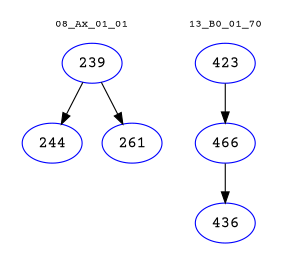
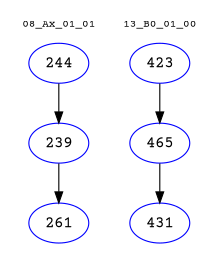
  digraph {
    fontname="Courier Prime"
    node [color=blue fontname="Courier Prime"]
    edge [color=black fontname="Courier Prime"]
    n1 [label=239]
    n2 [label=244]
    n3 [label=261]
    n4 [label=423]
-   n5 [label=436]
-   n6 [label=466]
+   n5 [label=431]
+   n6 [label=465]
    subgraph cluster_1 {
      color=white
      fontsize=10
      label="08_Ax_01_01"
      n1
      n2
      n3
    }
    subgraph cluster_2 {
      color=white
      fontsize=10
-     label="13_B0_01_70"
+     label="13_B0_01_00"
      n4
      n5
      n6
    }
-   n1 -> n2
+   n2 -> n1
    n1 -> n3
    n4 -> n6
    n6 -> n5
  }
